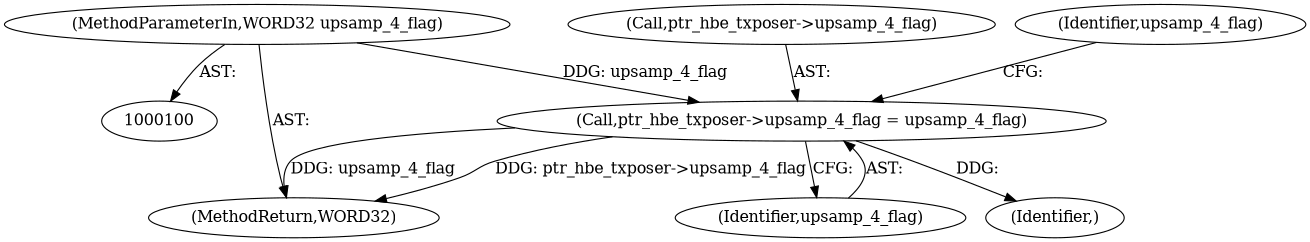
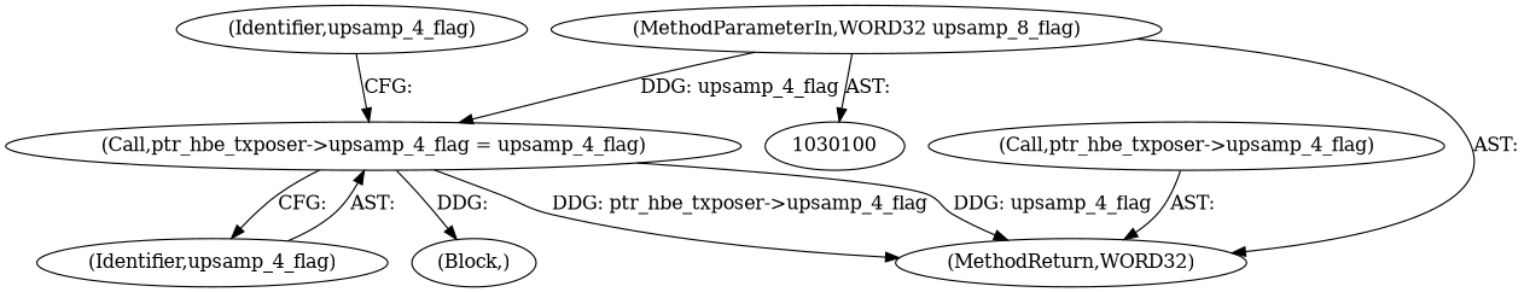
  digraph {
    n1 [label="(Call,ptr_hbe_txposer->upsamp_4_flag = upsamp_4_flag)"]
    n2 [label="(MethodReturn,WORD32)"]
    n3 [label="(Identifier,upsamp_4_flag)"]
-   n4 [label="(Identifier,)"]
-   n5 [label="(MethodParameterIn,WORD32 upsamp_4_flag)"]
-   1000100
+   n4 [label="(Block,)"]
+   n5 [label="(MethodParameterIn,WORD32 upsamp_8_flag)"]
+   1000100 [label=1030100]
    n7 [label="(Call,ptr_hbe_txposer->upsamp_4_flag)"]
    n8 [label="(Identifier,upsamp_4_flag)"]
    n1 -> n2 [label="DDG: ptr_hbe_txposer->upsamp_4_flag"]
    n1 -> n2 [label="DDG: upsamp_4_flag"]
    n1 -> n3 [label="CFG: "]
    n1 -> n4 [label="DDG: "]
    n3 -> n1 [label="AST: "]
    n5 -> n1 [label="DDG: upsamp_4_flag"]
    n5 -> n2 [label="AST: "]
    n5 -> 1000100 [label="AST: "]
-   n7 -> n1 [label="AST: "]
+   n7 -> n2 [label="AST: "]
    n8 -> n1 [label="CFG: "]
  }
